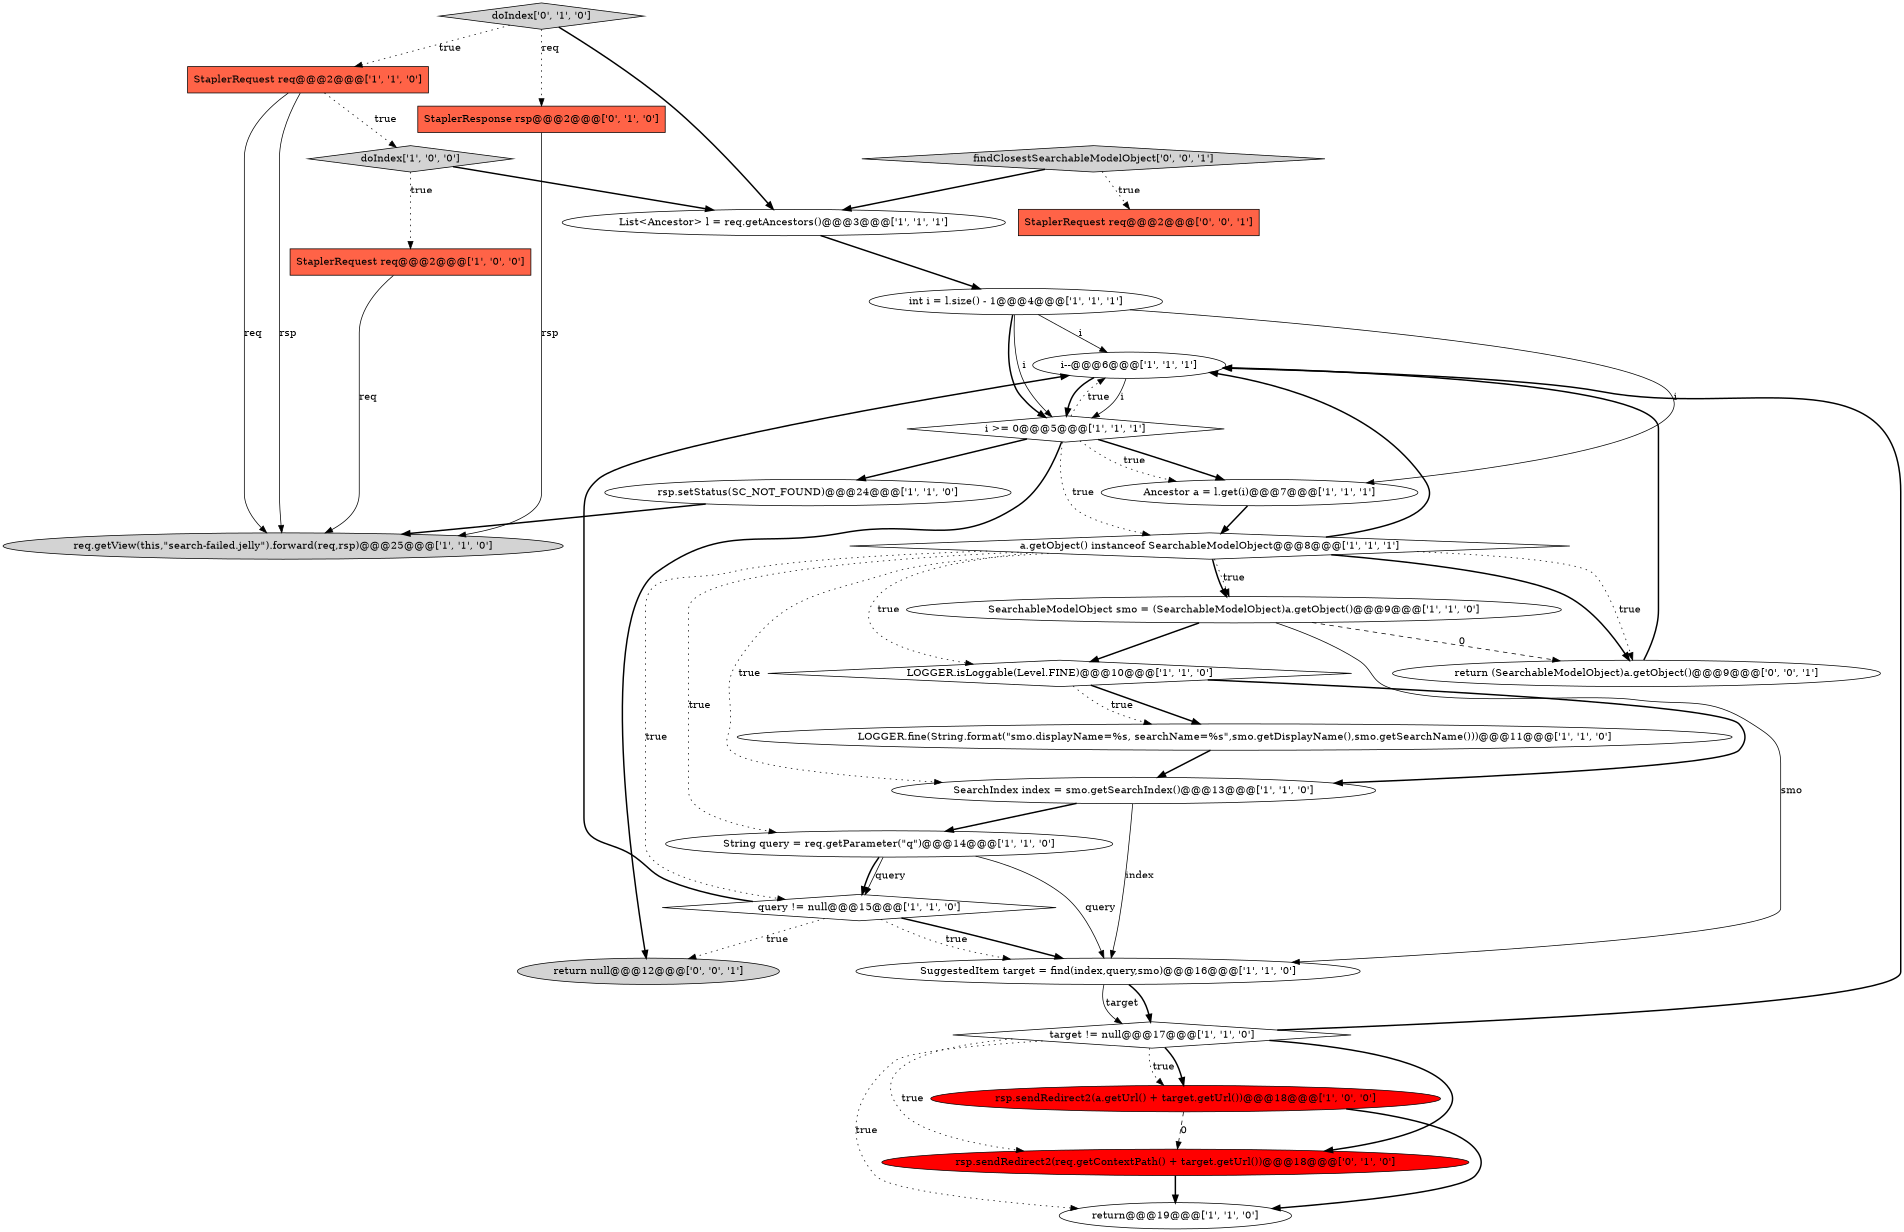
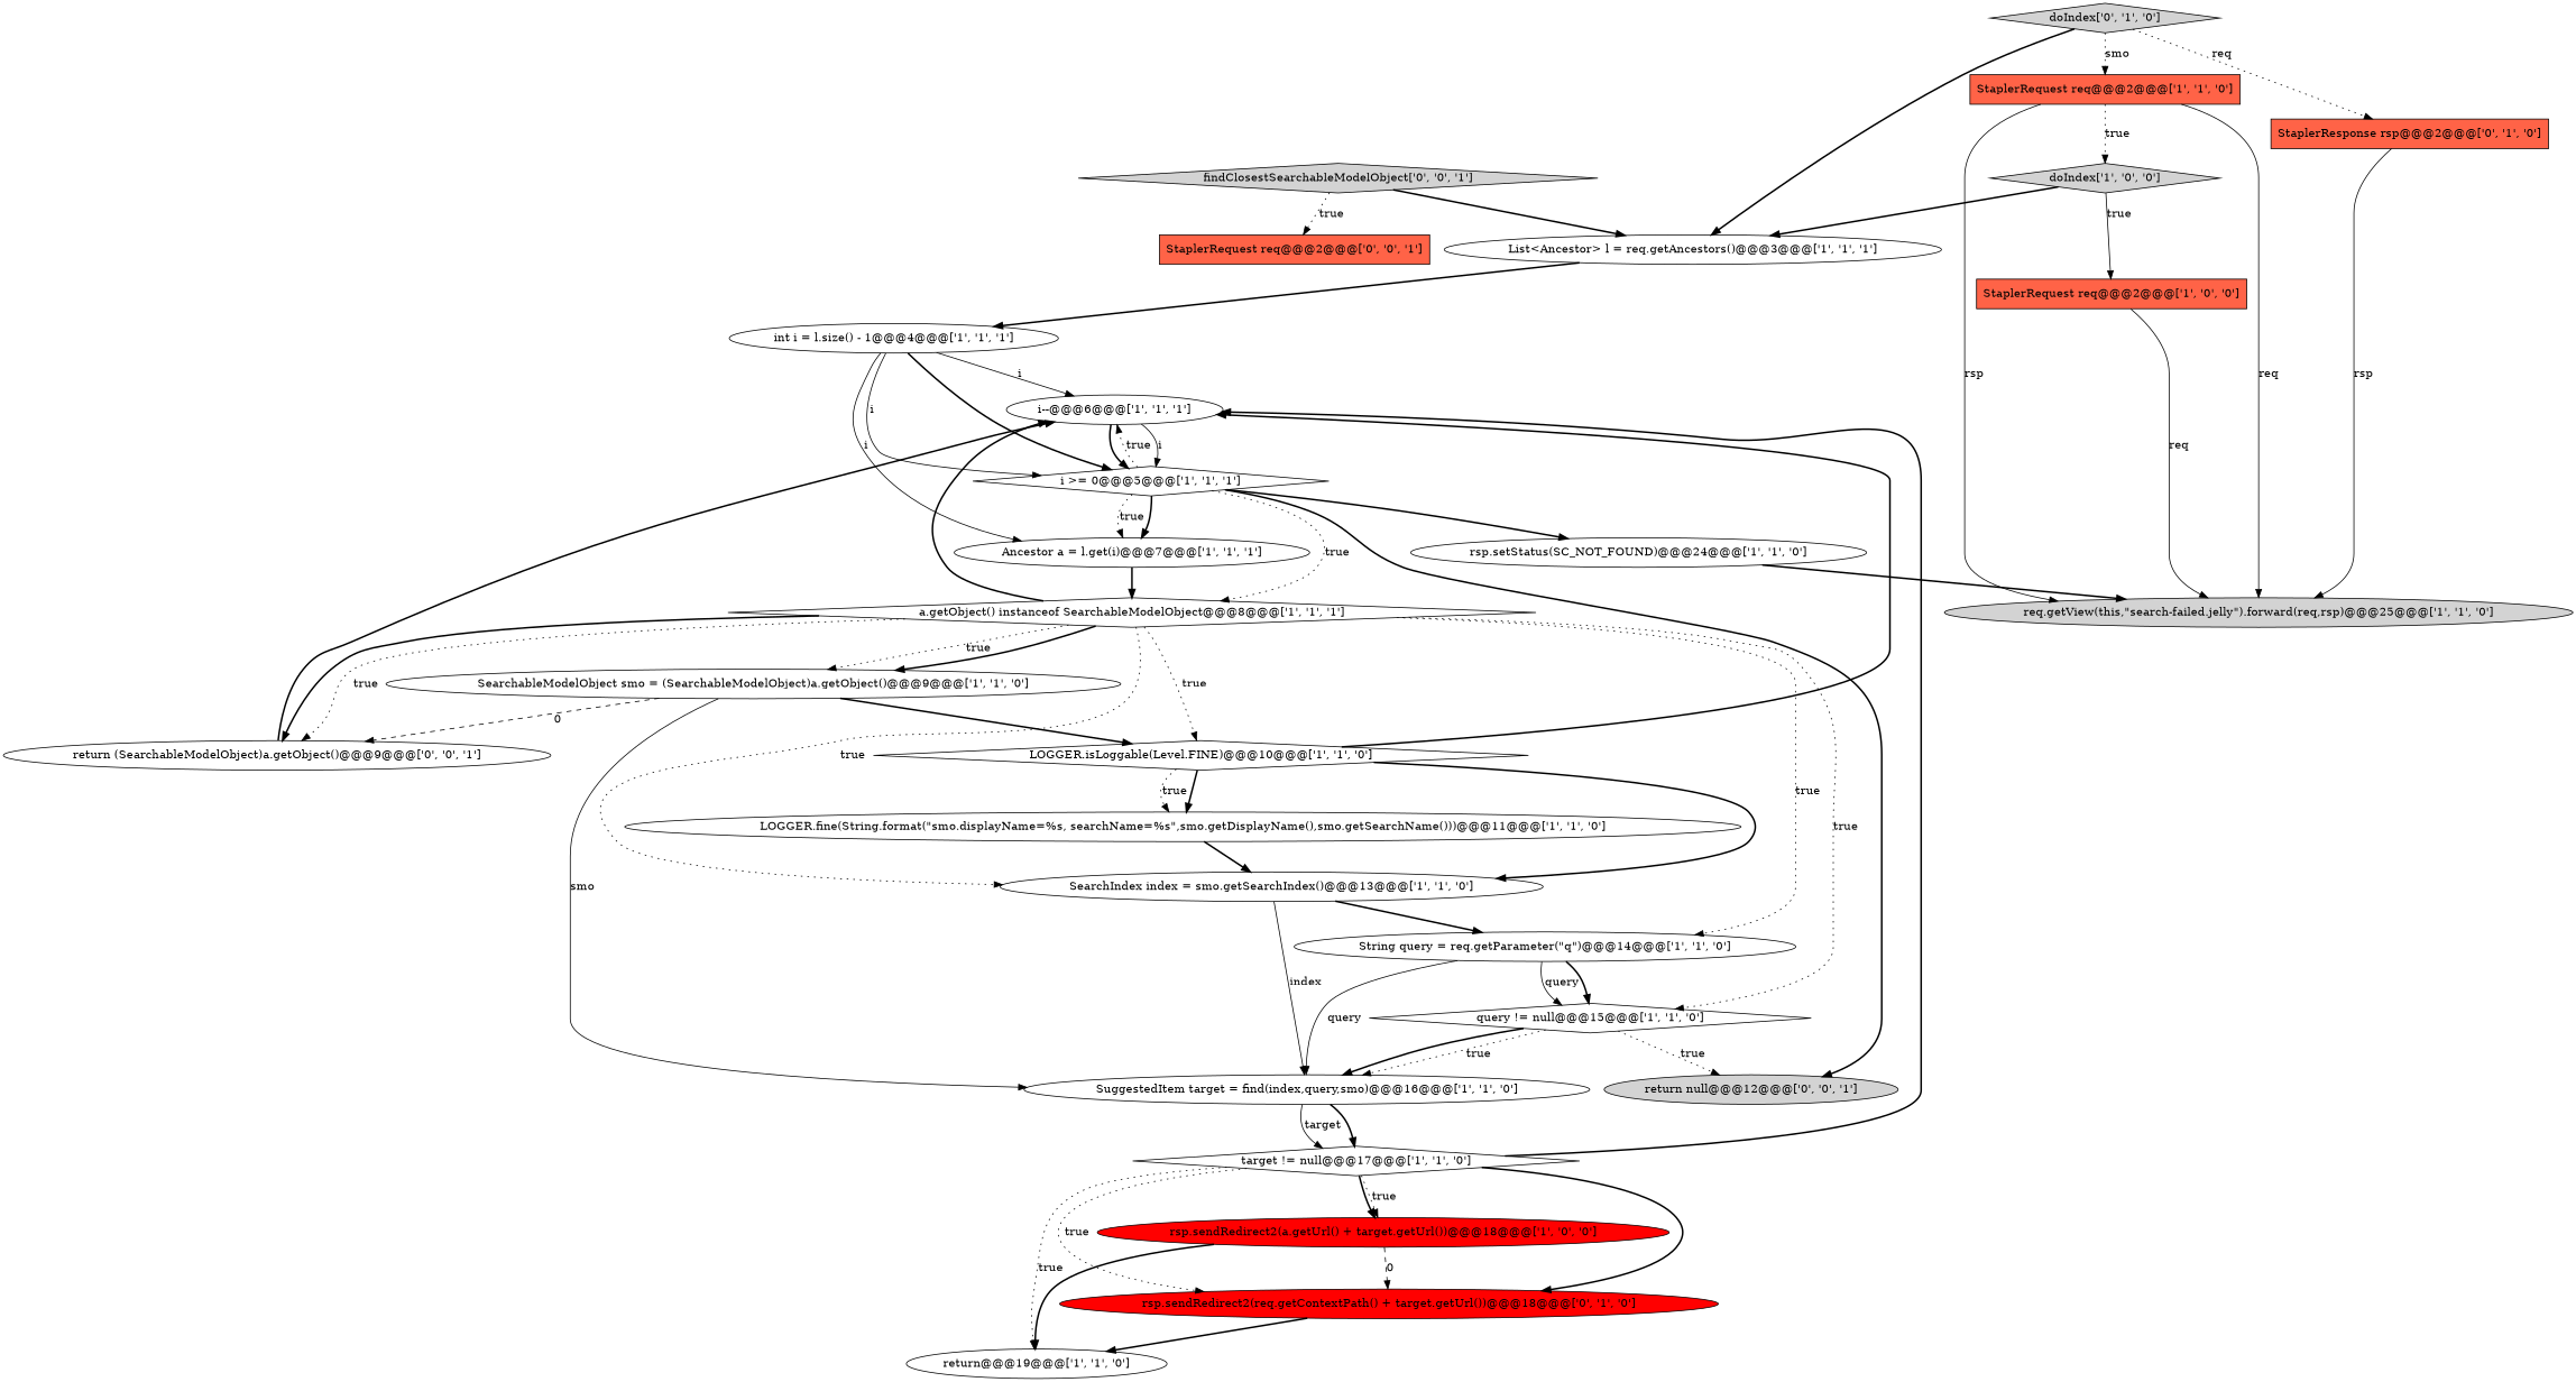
  digraph {
    node [fillcolor=white shape=ellipse style=filled]
    edge [style=bold]
    n1 [fillcolor=tomato label="StaplerRequest req@@@2@@@['1', '1', '0']" shape=box]
    n2 [fillcolor=lightgray label="req.getView(this,\"search-failed.jelly\").forward(req,rsp)@@@25@@@['1', '1', '0']"]
    n3 [fillcolor=lightgray label="doIndex['1', '0', '0']" shape=diamond]
    n4 [label="LOGGER.fine(String.format(\"smo.displayName=%s, searchName=%s\",smo.getDisplayName(),smo.getSearchName()))@@@11@@@['1', '1', '0']"]
    n5 [label="SearchIndex index = smo.getSearchIndex()@@@13@@@['1', '1', '0']"]
    n6 [label="String query = req.getParameter(\"q\")@@@14@@@['1', '1', '0']"]
    n7 [label="SuggestedItem target = find(index,query,smo)@@@16@@@['1', '1', '0']"]
    n8 [label="rsp.setStatus(SC_NOT_FOUND)@@@24@@@['1', '1', '0']"]
    n9 [label="a.getObject() instanceof SearchableModelObject@@@8@@@['1', '1', '1']" shape=diamond]
    n10 [label="i--@@@6@@@['1', '1', '1']"]
    n11 [label="LOGGER.isLoggable(Level.FINE)@@@10@@@['1', '1', '0']" shape=diamond]
    n12 [label="SearchableModelObject smo = (SearchableModelObject)a.getObject()@@@9@@@['1', '1', '0']"]
    n13 [label="return (SearchableModelObject)a.getObject()@@@9@@@['0', '0', '1']"]
    n14 [label="query != null@@@15@@@['1', '1', '0']" shape=diamond]
    n15 [label="i >= 0@@@5@@@['1', '1', '1']" shape=diamond]
    n16 [fillcolor=lightgray label="return null@@@12@@@['0', '0', '1']"]
    n17 [fillcolor=tomato label="StaplerRequest req@@@2@@@['0', '0', '1']" shape=box]
    n18 [label="target != null@@@17@@@['1', '1', '0']" shape=diamond]
    n19 [label="return@@@19@@@['1', '1', '0']"]
    n20 [fillcolor=red label="rsp.sendRedirect2(a.getUrl() + target.getUrl())@@@18@@@['1', '0', '0']"]
    n21 [fillcolor=red label="rsp.sendRedirect2(req.getContextPath() + target.getUrl())@@@18@@@['0', '1', '0']"]
    n22 [fillcolor=lightgray label="findClosestSearchableModelObject['0', '0', '1']" shape=diamond]
    n23 [label="List<Ancestor> l = req.getAncestors()@@@3@@@['1', '1', '1']"]
    n24 [label="int i = l.size() - 1@@@4@@@['1', '1', '1']"]
    n25 [label="Ancestor a = l.get(i)@@@7@@@['1', '1', '1']"]
    n26 [fillcolor=tomato label="StaplerResponse rsp@@@2@@@['0', '1', '0']" shape=box]
    n27 [fillcolor=lightgray label="doIndex['0', '1', '0']" shape=diamond]
    n28 [fillcolor=tomato label="StaplerRequest req@@@2@@@['1', '0', '0']" shape=box]
    n1 -> n2 [label=rsp style=solid]
    n1 -> n2 [label=req style=solid]
    n1 -> n3 [label=true style=dotted]
    n3 -> n23
-   n3 -> n28 [label=true style=dotted]
+   n3 -> n28 [label=true style=solid]
    n4 -> n5
    n5 -> n6
    n5 -> n7 [label=index style=solid]
    n6 -> n7 [label=query style=solid]
    n6 -> n14 [label=query style=solid]
    n6 -> n14
    n7 -> n18
    n7 -> n18 [label=target style=solid]
    n8 -> n2
    n9 -> n5 [label=true style=dotted]
    n9 -> n6 [label=true style=dotted]
    n9 -> n10
    n9 -> n11 [label=true style=dotted]
    n9 -> n12 [label=true style=dotted]
    n9 -> n12
    n9 -> n13 [label=true style=dotted]
    n9 -> n13
    n9 -> n14 [label=true style=dotted]
    n10 -> n15 [label=i style=solid]
    n10 -> n15
    n11 -> n4
    n11 -> n4 [label=true style=dotted]
    n11 -> n5
    n12 -> n7 [label=smo style=solid]
    n12 -> n11
    n12 -> n13 [label=0 style=dashed]
    n13 -> n10
    n14 -> n7 [label=true style=dotted]
    n14 -> n7
-   n14 -> n10
+   n11 -> n10
    n14 -> n16 [label=true style=dotted]
    n15 -> n8
    n15 -> n9 [label=true style=dotted]
    n15 -> n10 [label=true style=dotted]
    n15 -> n16
    n15 -> n25
    n15 -> n25 [label=true style=dotted]
    n18 -> n10
    n18 -> n19 [label=true style=dotted]
    n18 -> n20 [label=true style=dotted]
    n18 -> n20
    n18 -> n21
    n18 -> n21 [label=true style=dotted]
    n20 -> n19
    n20 -> n21 [label=0 style=dashed]
    n21 -> n19
    n22 -> n17 [label=true style=dotted]
    n22 -> n23
    n23 -> n24
    n24 -> n10 [label=i style=solid]
    n24 -> n15 [label=i style=solid]
    n24 -> n15
    n24 -> n25 [label=i style=solid]
    n25 -> n9
    n26 -> n2 [label=rsp style=solid]
-   n27 -> n1 [label=true style=dotted]
+   n27 -> n1 [label=smo style=dotted]
    n27 -> n23
    n27 -> n26 [label=req style=dotted]
    n28 -> n2 [label=req style=solid]
  }
